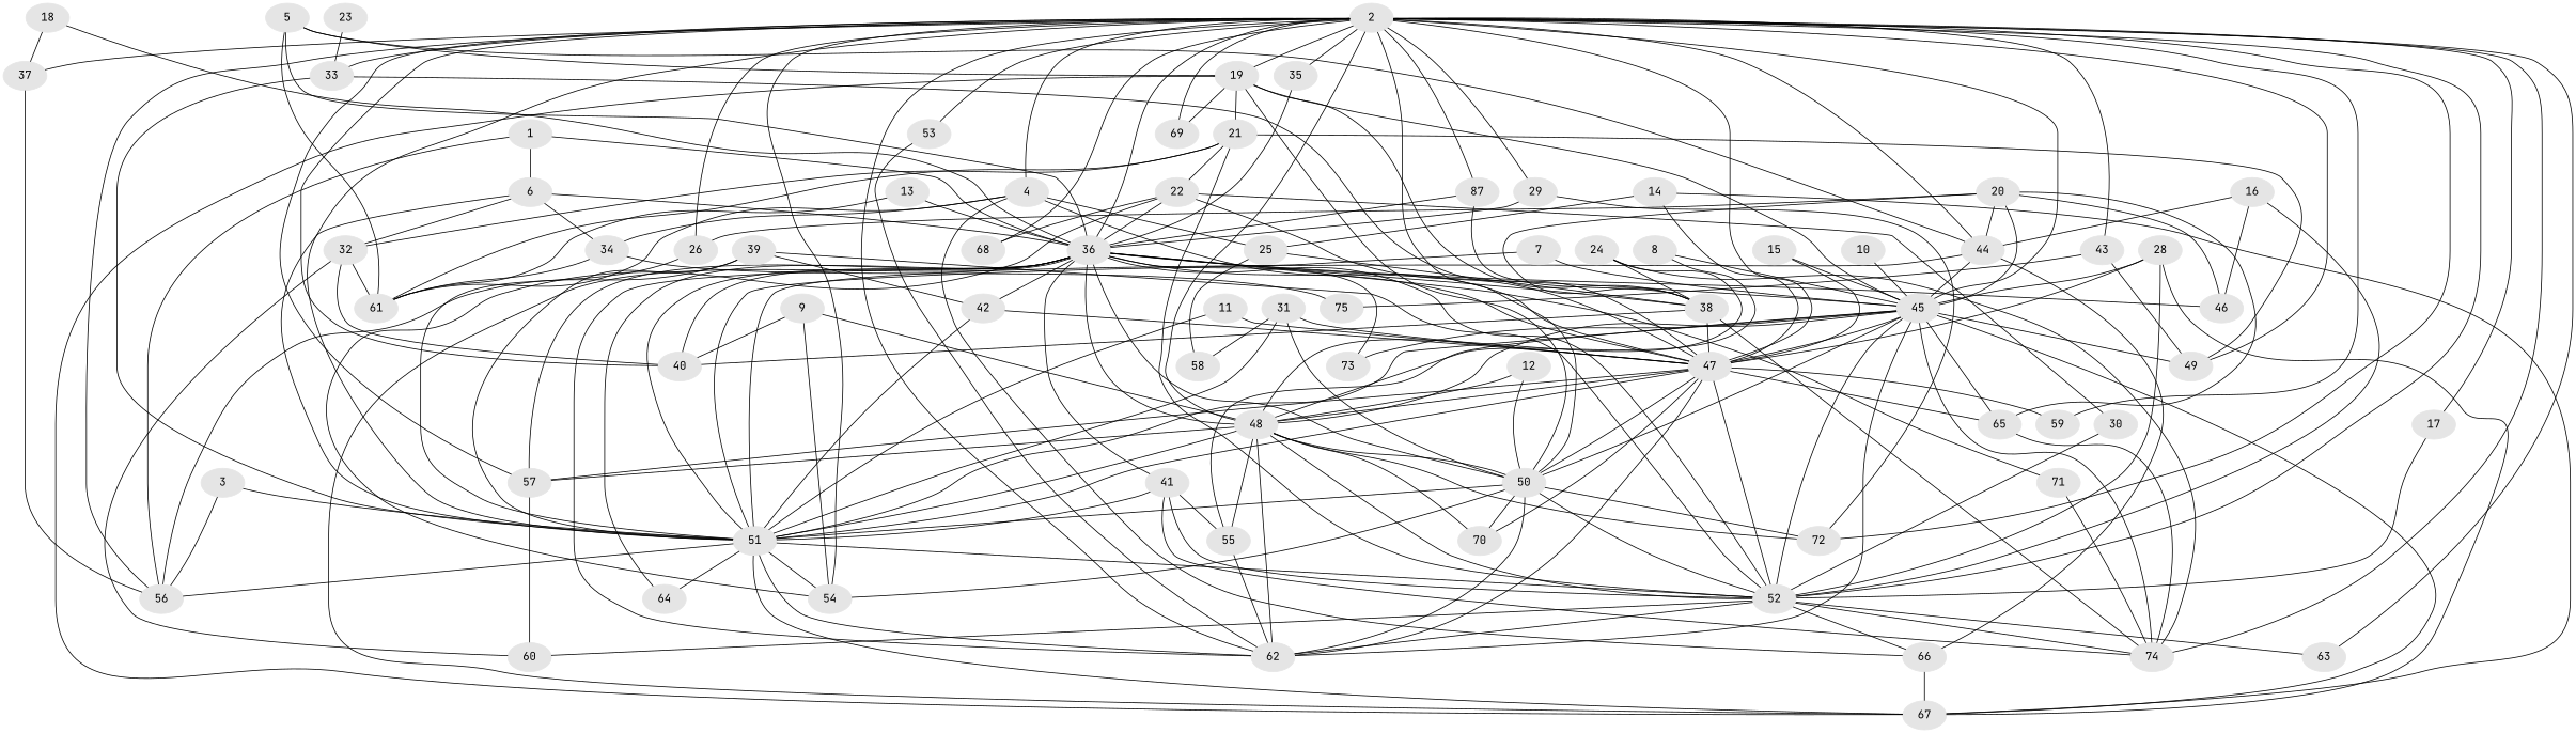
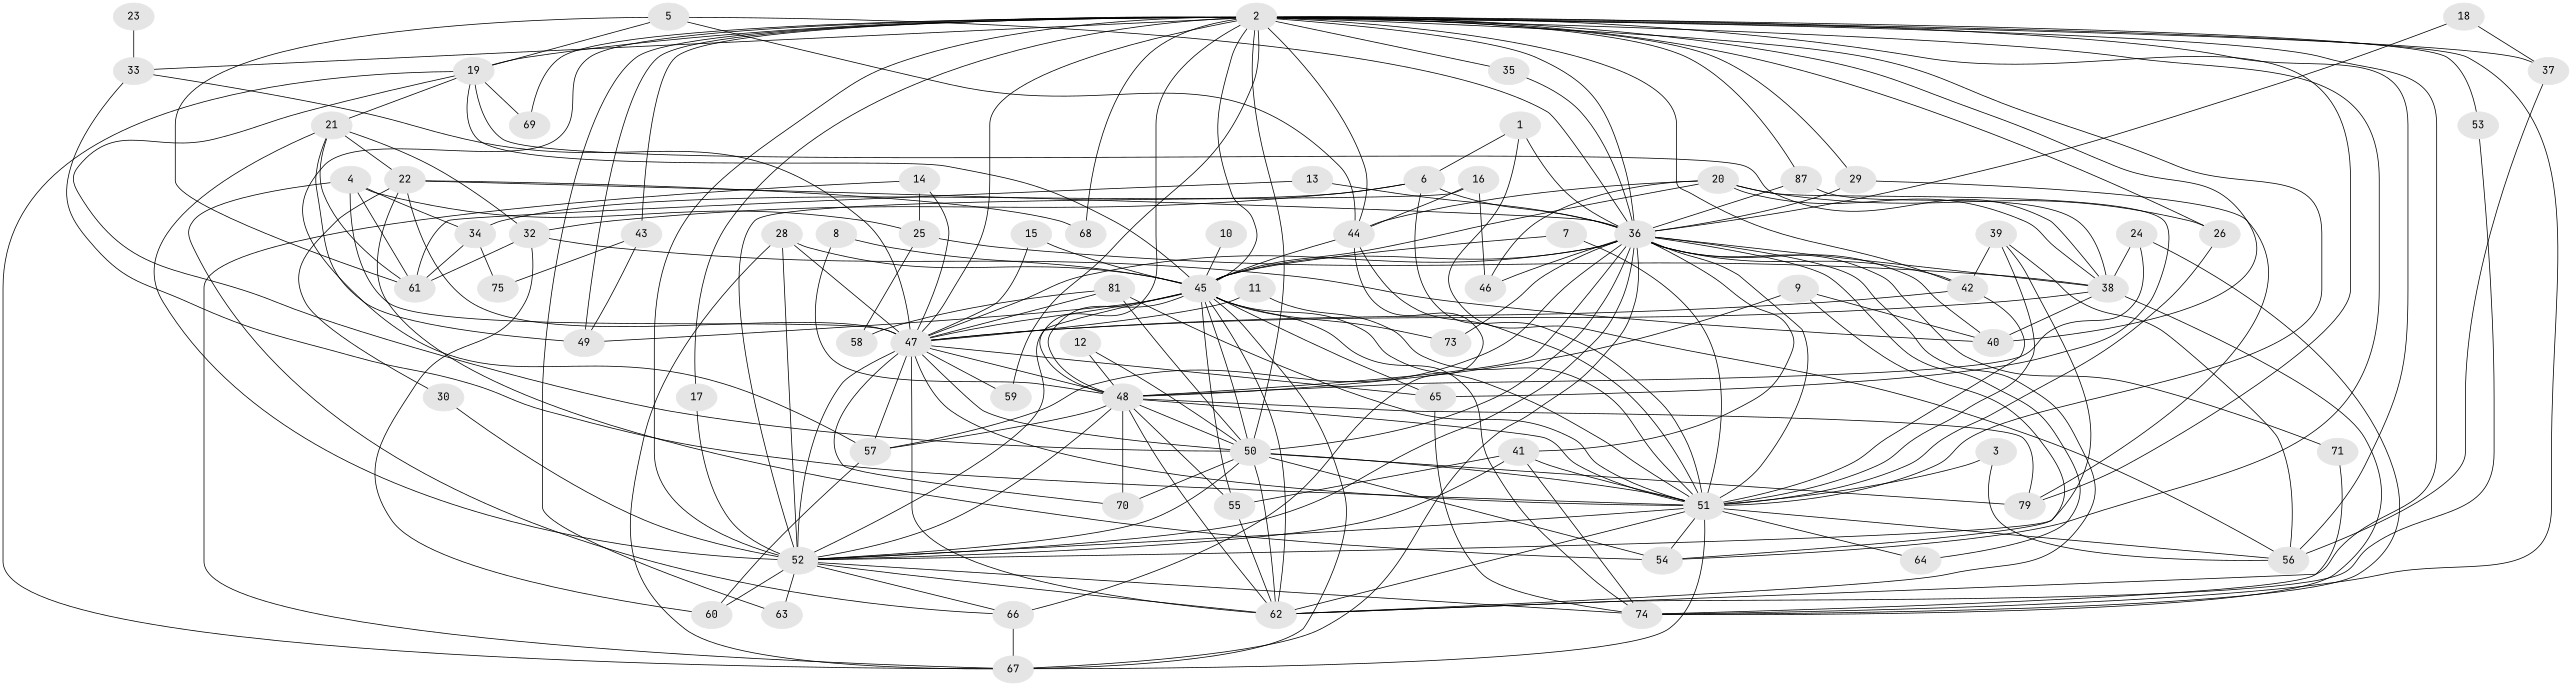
  graph {
    fontname="JetBrains Mono"
    node [color=gray90 fontname="JetBrains Mono" style=filled]
    edge [fontname="JetBrains Mono" weight=1.0]
    1
    6
    36
    56
    51
    34
    32
    50
    40
    45
    47
    48
    52
    57
    62
    67
    46
    38
    41
    42
    64
    71
    73
    54
-   72
+   72 [label=79]
    70
    2
    4
    17
    19
    26
    n32 [label=87]
    29
    33
    35
    37
    43
    44
    49
    53
    59
    63
    68
    69
    74
    25
    61
    66
    21
    75
    65
    55
    60
    3
    58
    5
    7
    8
    9
    10
    11
    12
    13
    14
    15
    16
    18
    22
    20
    30
    23
    24
    28
-   31
+   31 [label=81]
    39
    1 -- 6
    1 -- 36
    1 -- 56
    6 -- 36
    6 -- 51
    6 -- 34
    6 -- 32
    36 -- 51
    36 -- 50
    36 -- 40 [weight=2.0]
    36 -- 45
    36 -- 47
    36 -- 48 [weight=2.0]
    36 -- 52
    36 -- 57 [weight=2.0]
    36 -- 62
    36 -- 67
    36 -- 46
    36 -- 38
    36 -- 41
    36 -- 42
    36 -- 64
    36 -- 71
    36 -- 73
    51 -- 56
    51 -- 52
    51 -- 62
    51 -- 67
    51 -- 64
    51 -- 54
    34 -- 61
    34 -- 75
    32 -- 40
    32 -- 61
    32 -- 60
    50 -- 51
    50 -- 52
    50 -- 62
    50 -- 54
    50 -- 72
    50 -- 70
    45 -- 51
    45 -- 50 [weight=2.0]
    45 -- 47 [weight=2.0]
    45 -- 48 [weight=2.0]
    45 -- 52
    45 -- 62
    45 -- 67
    45 -- 73
    45 -- 49 [weight=2.0]
    45 -- 74
    45 -- 65
    45 -- 55
    47 -- 51 [weight=2.0]
    47 -- 50
    47 -- 48
    47 -- 52
    47 -- 57
    47 -- 62 [weight=2.0]
    47 -- 70
    47 -- 59
    47 -- 65
    48 -- 51
    48 -- 50 [weight=2.0]
    48 -- 52
    48 -- 57
    48 -- 62
    48 -- 72
    48 -- 70
    48 -- 55
    52 -- 62 [weight=2.0]
    52 -- 63
    52 -- 74
    52 -- 66
    52 -- 60
    57 -- 60
    38 -- 40
    38 -- 47
    38 -- 74
    41 -- 51
    41 -- 52
    41 -- 74
    41 -- 55
    42 -- 51 [weight=2.0]
    42 -- 47
    71 -- 74
    2 -- 36 [weight=2.0]
    2 -- 56 [weight=2.0]
    2 -- 51 [weight=2.0]
    2 -- 50 [weight=2.0]
    2 -- 40
    2 -- 45 [weight=2.0]
    2 -- 47 [weight=3.0]
    2 -- 48 [weight=3.0]
    2 -- 52 [weight=3.0]
    2 -- 57
    2 -- 62 [weight=2.0]
    2 -- 54
    2 -- 72
-   2 -- 4
+   2 -- 42
    2 -- 17
    2 -- 19
    2 -- 26
    2 -- n32
    2 -- 29
    2 -- 33 [weight=2.0]
    2 -- 35
    2 -- 37 [weight=2.0]
    2 -- 43
    2 -- 44 [weight=2.0]
    2 -- 49
    2 -- 53
    2 -- 59
    2 -- 63
    2 -- 68
    2 -- 69
    2 -- 74
    4 -- 34
    4 -- 47
    4 -- 25
    4 -- 61
    4 -- 66
    17 -- 52
    19 -- 50
    19 -- 45
    19 -- 67
    19 -- 38
    19 -- 69
    19 -- 21
    26 -- 51
    n32 -- 36
    n32 -- 38
    29 -- 36
    29 -- 72
    33 -- 51
    33 -- 47
    35 -- 36
    37 -- 56
    43 -- 49
    43 -- 75
    44 -- 51
    44 -- 45
    44 -- 66 [weight=2.0]
    53 -- 62
    25 -- 38
    25 -- 58
    66 -- 67
    21 -- 32
    21 -- 52
    21 -- 49
    21 -- 61
    21 -- 22
    65 -- 74
    55 -- 62
    3 -- 56
    3 -- 51
    5 -- 36
    5 -- 19
    5 -- 44
    5 -- 61
    7 -- 51
    7 -- 45
    8 -- 45
    8 -- 48
    9 -- 40
    9 -- 48
    9 -- 54
    10 -- 45
    11 -- 51
    11 -- 47 [weight=2.0]
    12 -- 50
    12 -- 48
    13 -- 36
    13 -- 61
    14 -- 47
    14 -- 67
    14 -- 25
    15 -- 45
    15 -- 47
    16 -- 52 [weight=2.0]
    16 -- 46
    16 -- 44
    18 -- 36
    18 -- 37
    22 -- 36
    22 -- 47
    22 -- 54
    22 -- 68
    22 -- 30
    20 -- 45
    20 -- 46
    20 -- 38
    20 -- 26
    20 -- 44
    20 -- 65
    30 -- 52
    23 -- 33
    24 -- 48
    24 -- 38
    24 -- 74
    28 -- 45
    28 -- 47
    28 -- 52
    28 -- 67
    31 -- 51
    31 -- 50
    31 -- 47
    31 -- 58
    39 -- 56
    39 -- 51 [weight=3.0]
    39 -- 52
    39 -- 42
  }
